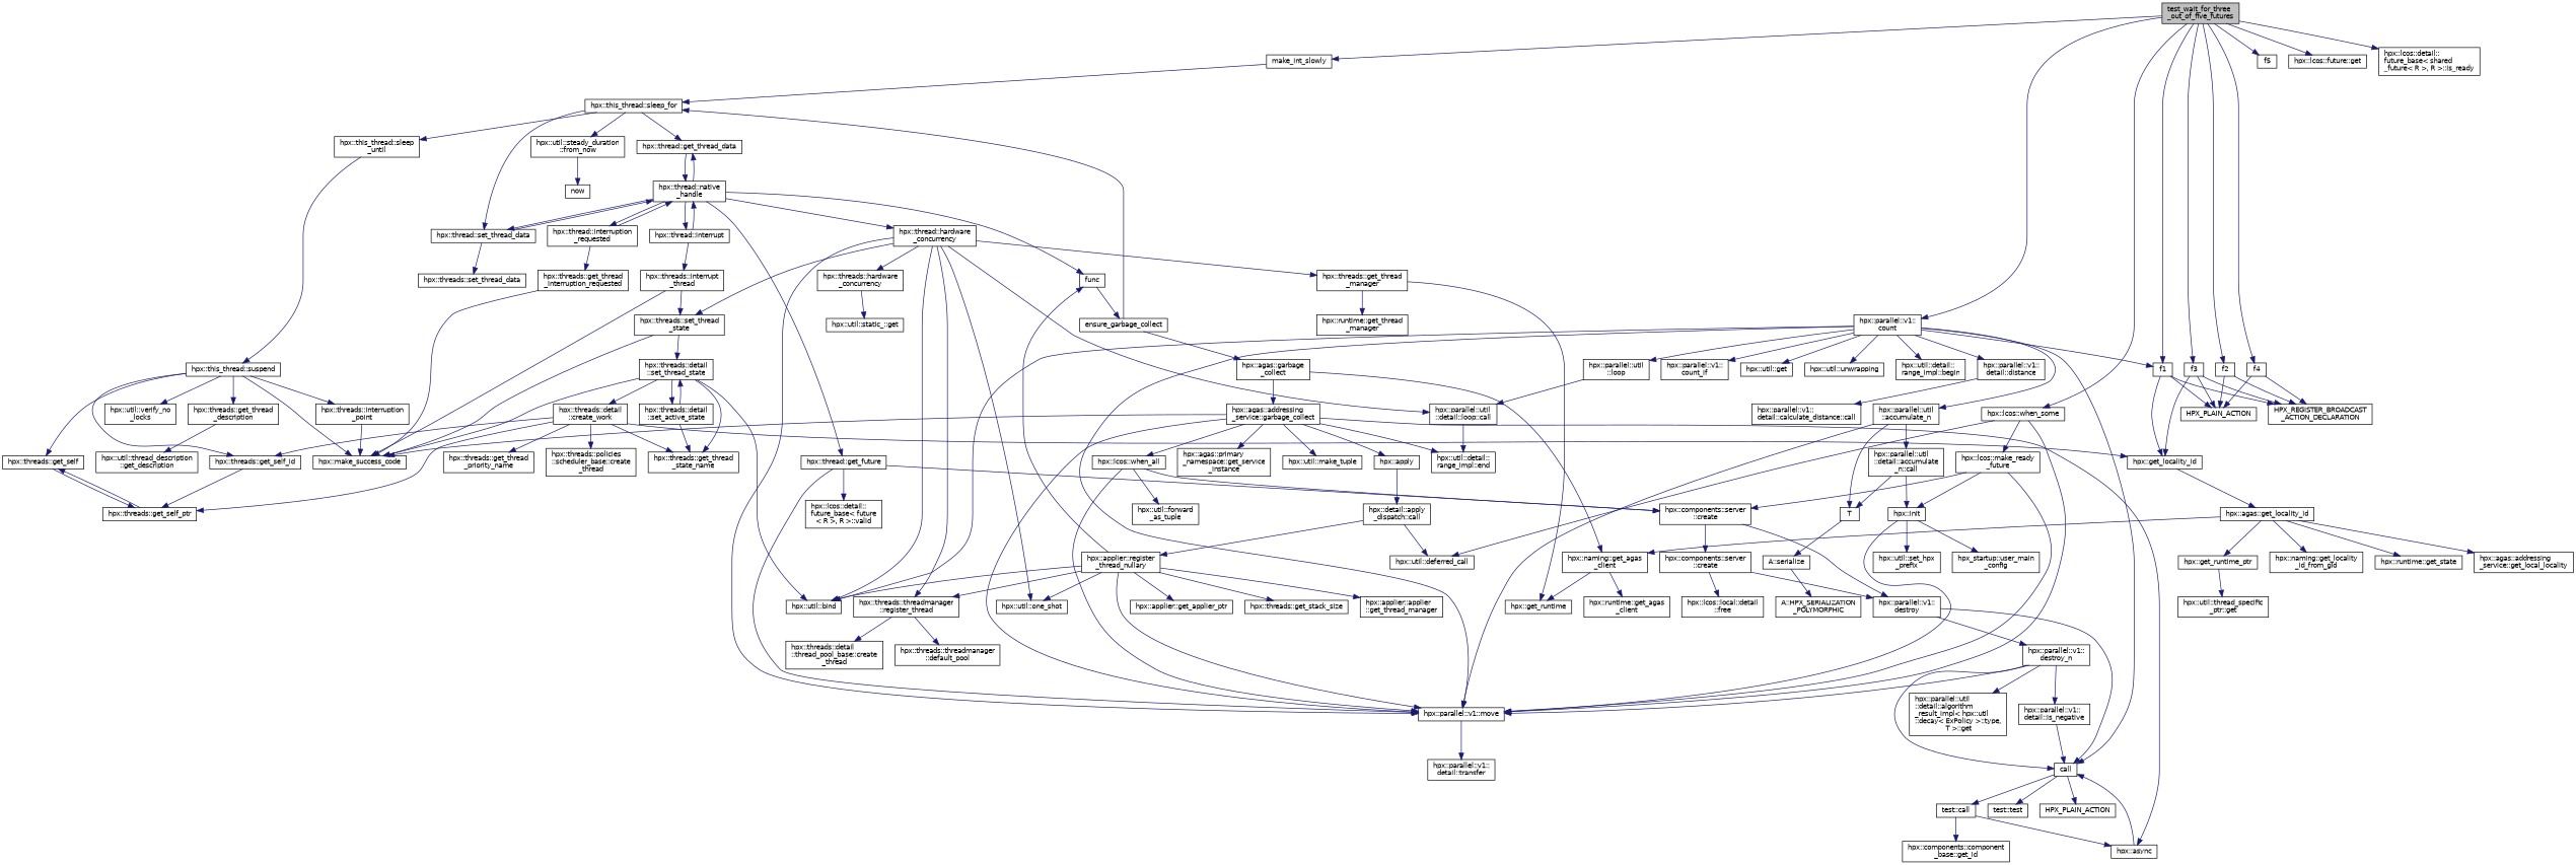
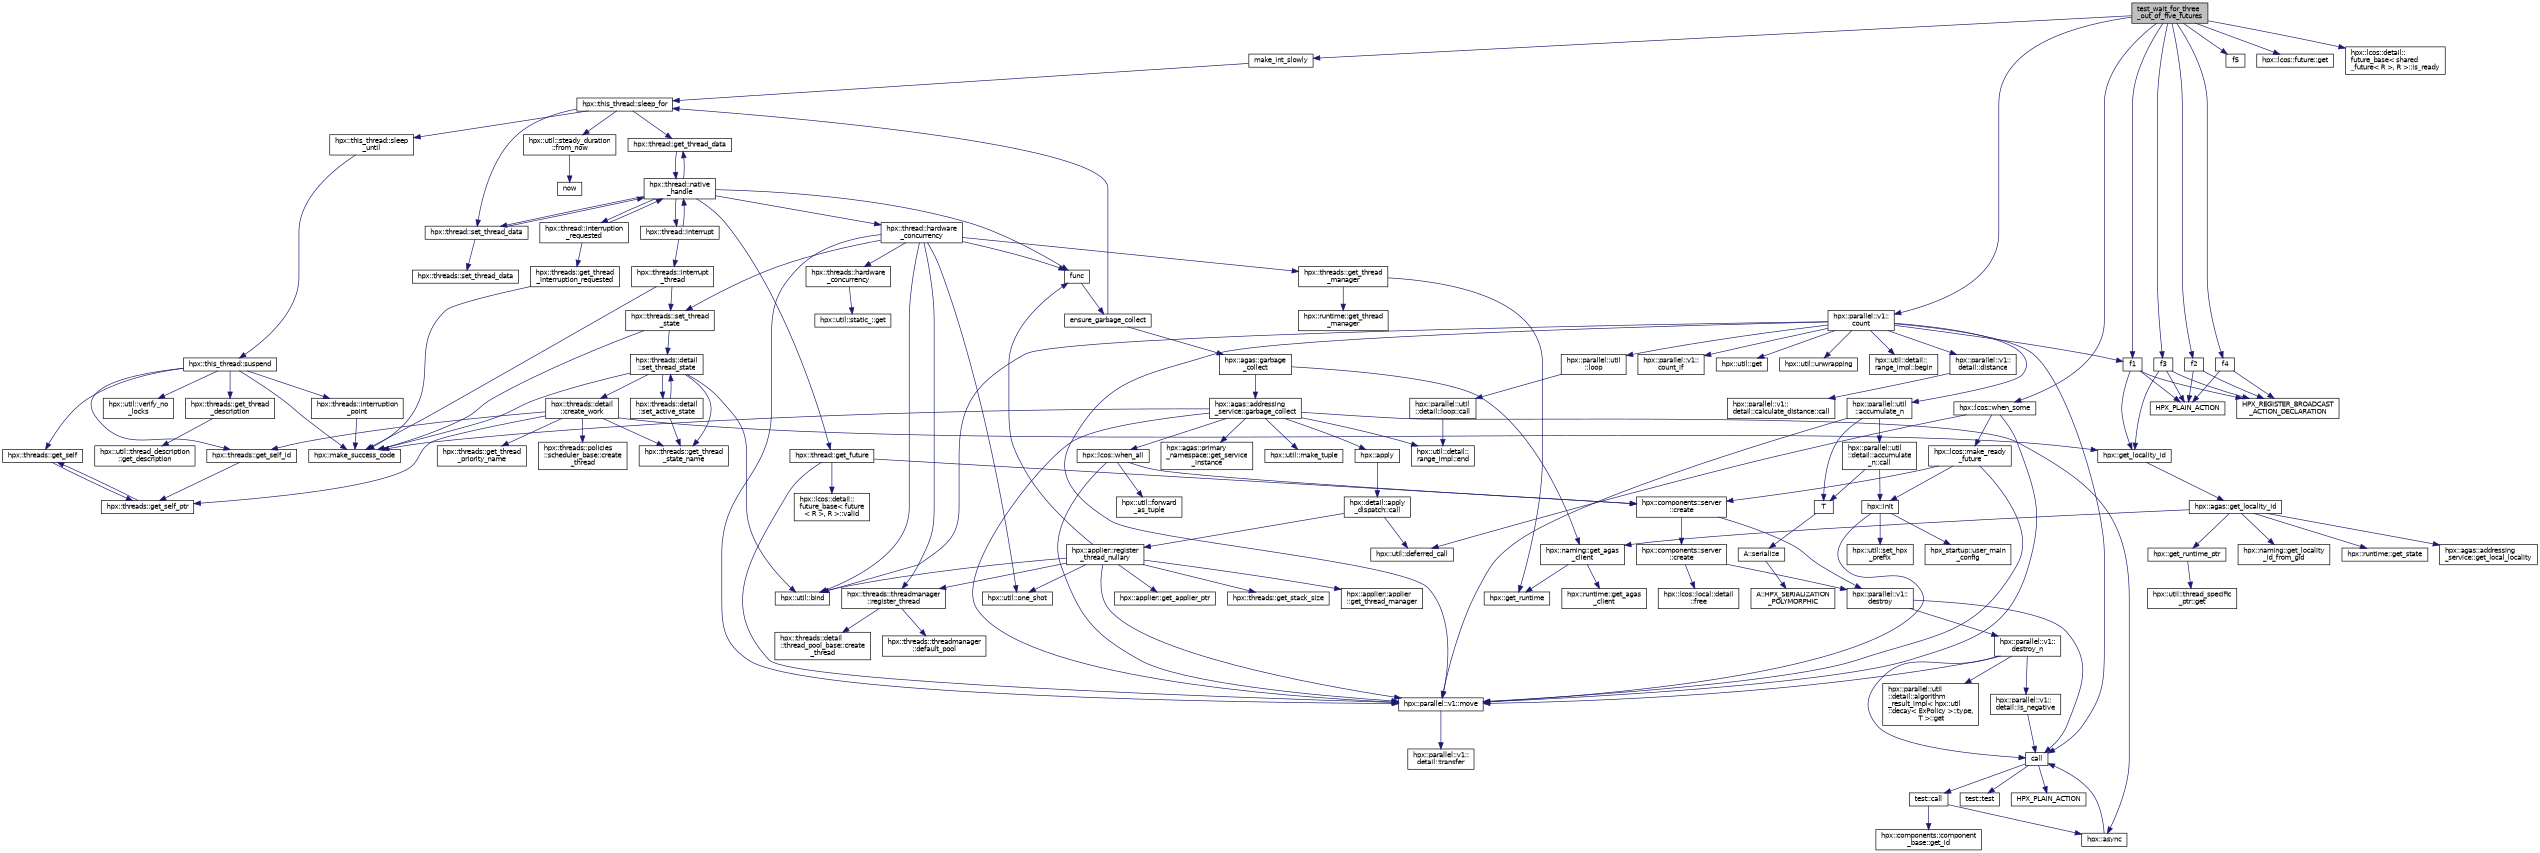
  digraph {
    rankdir=TB
    node [color=black fillcolor=white fontname=Helvetica fontsize=10 shape=record style=filled]
    edge [color=midnightblue fontname=Helvetica fontsize=10 labelfontname=Helvetica labelfontsize=10 style=solid]
    n1 [fillcolor=grey75 fontcolor=black height=0.2 label="test_wait_for_three\l_out_of_five_futures" width=0.4]
    n2 [height=0.2 label="hpx::parallel::v1::\lcount" width=0.4]
    n3 [height=0.2 label=f1 width=0.4]
    n4 [height=0.2 label=make_int_slowly width=0.4]
    n5 [height=0.2 label=f2 width=0.4]
    n6 [height=0.2 label=f3 width=0.4]
    n7 [height=0.2 label=f4 width=0.4]
    n8 [height=0.2 label=f5 width=0.4]
    n9 [height=0.2 label="hpx::lcos::when_some" width=0.4]
    n10 [height=0.2 label="hpx::lcos::future::get" width=0.4]
    n11 [height=0.2 label="hpx::lcos::detail::\lfuture_base\< shared\l_future\< R \>, R \>::is_ready" width=0.4]
    n12 [height=0.2 label="hpx::parallel::v1::\lcount_if" width=0.4]
    n13 [height=0.2 label="hpx::parallel::util\l::loop" width=0.4]
    n14 [height=0.2 label="hpx::util::bind" width=0.4]
    n15 [height=0.2 label="hpx::parallel::v1::move" width=0.4]
    n16 [height=0.2 label="hpx::util::get" width=0.4]
    n17 [height=0.2 label=call width=0.4]
    n18 [height=0.2 label="hpx::parallel::v1::\ldetail::distance" width=0.4]
    n19 [height=0.2 label="hpx::util::unwrapping" width=0.4]
    n20 [height=0.2 label="hpx::parallel::util\l::accumulate_n" width=0.4]
    n21 [height=0.2 label="hpx::util::detail::\lrange_impl::begin" width=0.4]
    n22 [height=0.2 label="hpx::get_locality_id" width=0.4]
    n23 [height=0.2 label=HPX_PLAIN_ACTION width=0.4]
    n24 [height=0.2 label="HPX_REGISTER_BROADCAST\l_ACTION_DECLARATION" width=0.4]
    n25 [height=0.2 label="hpx::this_thread::sleep_for" width=0.4]
    n26 [height=0.2 label="hpx::util::deferred_call" width=0.4]
    n27 [height=0.2 label="hpx::lcos::make_ready\l_future" width=0.4]
    n28 [height=0.2 label="hpx::parallel::util\l::detail::loop::call" width=0.4]
    n29 [height=0.2 label="hpx::parallel::v1::\ldetail::transfer" width=0.4]
    n30 [height=0.2 label="test::test" width=0.4]
    n31 [height=0.2 label=HPX_PLAIN_ACTION width=0.4]
    n32 [height=0.2 label="test::call" width=0.4]
    n33 [height=0.2 label="hpx::parallel::v1::\ldetail::calculate_distance::call" width=0.4]
    n34 [height=0.2 label="hpx::parallel::util\l::detail::accumulate\l_n::call" width=0.4]
    n35 [height=0.2 label=T width=0.4]
    n36 [height=0.2 label="hpx::agas::get_locality_id" width=0.4]
    n37 [height=0.2 label="hpx::get_runtime_ptr" width=0.4]
    n38 [height=0.2 label="hpx::runtime::get_state" width=0.4]
    n39 [height=0.2 label="hpx::naming::get_agas\l_client" width=0.4]
    n40 [height=0.2 label="hpx::agas::addressing\l_service::get_local_locality" width=0.4]
    n41 [height=0.2 label="hpx::naming::get_locality\l_id_from_gid" width=0.4]
    n42 [height=0.2 label="hpx::util::thread_specific\l_ptr::get" width=0.4]
    n43 [height=0.2 label="hpx::get_runtime" width=0.4]
    n44 [height=0.2 label="hpx::runtime::get_agas\l_client" width=0.4]
    n45 [height=0.2 label="hpx::util::detail::\lrange_impl::end" width=0.4]
    n46 [height=0.2 label="hpx::async" width=0.4]
    n47 [height=0.2 label="hpx::components::component\l_base::get_id" width=0.4]
    n48 [height=0.2 label="hpx::init" width=0.4]
    n49 [height=0.2 label="A::serialize" width=0.4]
    n50 [height=0.2 label="hpx::util::set_hpx\l_prefix" width=0.4]
    n51 [height=0.2 label="hpx_startup::user_main\l_config" width=0.4]
    n52 [height=0.2 label="A::HPX_SERIALIZATION\l_POLYMORPHIC" width=0.4]
    n53 [height=0.2 label="hpx::this_thread::sleep\l_until" width=0.4]
    n54 [height=0.2 label="hpx::util::steady_duration\l::from_now" width=0.4]
    n55 [height=0.2 label="hpx::thread::get_thread_data" width=0.4]
    n56 [height=0.2 label="hpx::thread::set_thread_data" width=0.4]
    n57 [height=0.2 label="hpx::this_thread::suspend" width=0.4]
    n58 [height=0.2 label=now width=0.4]
    n59 [height=0.2 label="hpx::thread::native\l_handle" width=0.4]
    n60 [height=0.2 label="hpx::threads::set_thread_data" width=0.4]
    n61 [height=0.2 label="hpx::threads::get_self" width=0.4]
    n62 [height=0.2 label="hpx::threads::get_self_id" width=0.4]
    n63 [height=0.2 label="hpx::threads::interruption\l_point" width=0.4]
    n64 [height=0.2 label="hpx::make_success_code" width=0.4]
    n65 [height=0.2 label="hpx::util::verify_no\l_locks" width=0.4]
    n66 [height=0.2 label="hpx::threads::get_thread\l_description" width=0.4]
    n67 [height=0.2 label="hpx::threads::get_self_ptr" width=0.4]
    n68 [height=0.2 label="hpx::util::thread_description\l::get_description" width=0.4]
    n69 [height=0.2 label="hpx::thread::hardware\l_concurrency" width=0.4]
    n70 [height=0.2 label=func width=0.4]
    n71 [height=0.2 label="hpx::thread::interrupt" width=0.4]
    n72 [height=0.2 label="hpx::thread::interruption\l_requested" width=0.4]
    n73 [height=0.2 label="hpx::thread::get_future" width=0.4]
    n74 [height=0.2 label="hpx::threads::hardware\l_concurrency" width=0.4]
    n75 [height=0.2 label="hpx::util::one_shot" width=0.4]
    n76 [height=0.2 label="hpx::threads::threadmanager\l::register_thread" width=0.4]
    n77 [height=0.2 label="hpx::threads::get_thread\l_manager" width=0.4]
    n78 [height=0.2 label="hpx::threads::set_thread\l_state" width=0.4]
    n79 [height=0.2 label=ensure_garbage_collect width=0.4]
    n80 [height=0.2 label="hpx::threads::interrupt\l_thread" width=0.4]
    n81 [height=0.2 label="hpx::threads::get_thread\l_interruption_requested" width=0.4]
    n82 [height=0.2 label="hpx::components::server\l::create" width=0.4]
    n83 [height=0.2 label="hpx::lcos::detail::\lfuture_base\< future\l\< R \>, R \>::valid" width=0.4]
    n84 [height=0.2 label="hpx::util::static_::get" width=0.4]
    n85 [height=0.2 label="hpx::threads::threadmanager\l::default_pool" width=0.4]
    n86 [height=0.2 label="hpx::threads::detail\l::thread_pool_base::create\l_thread" width=0.4]
    n87 [height=0.2 label="hpx::runtime::get_thread\l_manager" width=0.4]
    n88 [height=0.2 label="hpx::threads::detail\l::set_thread_state" width=0.4]
    n89 [height=0.2 label="hpx::agas::garbage\l_collect" width=0.4]
    n90 [height=0.2 label="hpx::agas::addressing\l_service::garbage_collect" width=0.4]
    n91 [height=0.2 label="hpx::agas::primary\l_namespace::get_service\l_instance" width=0.4]
    n92 [height=0.2 label="hpx::util::make_tuple" width=0.4]
    n93 [height=0.2 label="hpx::apply" width=0.4]
    n94 [height=0.2 label="hpx::lcos::when_all" width=0.4]
    n95 [height=0.2 label="hpx::detail::apply\l_dispatch::call" width=0.4]
    n96 [height=0.2 label="hpx::util::forward\l_as_tuple" width=0.4]
    n97 [height=0.2 label="hpx::applier::register\l_thread_nullary" width=0.4]
    n98 [height=0.2 label="hpx::applier::get_applier_ptr" width=0.4]
    n99 [height=0.2 label="hpx::threads::get_stack_size" width=0.4]
    n100 [height=0.2 label="hpx::applier::applier\l::get_thread_manager" width=0.4]
    n101 [height=0.2 label="hpx::components::server\l::create" width=0.4]
    n102 [height=0.2 label="hpx::parallel::v1::\ldestroy" width=0.4]
    n103 [height=0.2 label="hpx::lcos::local::detail\l::free" width=0.4]
    n104 [height=0.2 label="hpx::parallel::v1::\ldestroy_n" width=0.4]
    n105 [height=0.2 label="hpx::parallel::v1::\ldetail::is_negative" width=0.4]
    n106 [height=0.2 label="hpx::parallel::util\l::detail::algorithm\l_result_impl\< hpx::util\l::decay\< ExPolicy \>::type,\l T \>::get" width=0.4]
    n107 [height=0.2 label="hpx::threads::get_thread\l_state_name" width=0.4]
    n108 [height=0.2 label="hpx::threads::detail\l::set_active_state" width=0.4]
    n109 [height=0.2 label="hpx::threads::detail\l::create_work" width=0.4]
    n110 [height=0.2 label="hpx::threads::get_thread\l_priority_name" width=0.4]
    n111 [height=0.2 label="hpx::threads::policies\l::scheduler_base::create\l_thread" width=0.4]
    n1 -> n2
    n1 -> n3
    n1 -> n4
    n1 -> n5
    n1 -> n6
    n1 -> n7
    n1 -> n8
    n1 -> n9
    n1 -> n10
    n1 -> n11
    n2 -> n3
    n2 -> n12
    n2 -> n13
    n2 -> n14
    n2 -> n15
    n2 -> n16
    n2 -> n17
    n2 -> n18
    n2 -> n19
    n2 -> n20
    n2 -> n21
    n3 -> n22
    n3 -> n23
    n3 -> n24
    n4 -> n25
    n5 -> n23
    n5 -> n24
    n6 -> n22
    n6 -> n23
    n6 -> n24
    n7 -> n23
    n7 -> n24
    n9 -> n15
    n9 -> n26
    n9 -> n27
    n13 -> n28
    n15 -> n29
    n17 -> n30
    n17 -> n31
    n17 -> n32
    n18 -> n33
    n20 -> n15
    n20 -> n34
    n20 -> n35
    n22 -> n36
    n25 -> n53
    n25 -> n54
    n25 -> n55
    n25 -> n56
    n27 -> n15
    n27 -> n48
    n27 -> n82
    n28 -> n45
    n32 -> n46
    n32 -> n47
    n34 -> n35
    n34 -> n48
    n35 -> n49
    n36 -> n37
    n36 -> n38
    n36 -> n39
    n36 -> n40
    n36 -> n41
    n37 -> n42
    n39 -> n43
    n39 -> n44
    n46 -> n17
    n48 -> n15
    n48 -> n50
    n48 -> n51
    n49 -> n52
    n53 -> n57
    n54 -> n58
    n55 -> n59
    n56 -> n59
    n56 -> n60
    n57 -> n61
    n57 -> n62
    n57 -> n63
    n57 -> n64
    n57 -> n65
    n57 -> n66
    n59 -> n55
    n59 -> n56
    n59 -> n69
    n59 -> n70
    n59 -> n71
    n59 -> n72
    n59 -> n73
    n61 -> n67
    n62 -> n67
    n63 -> n64
    n66 -> n68
    n67 -> n61
    n69 -> n14
    n69 -> n15
-   n69 -> n28
+   n69 -> n70
    n69 -> n74
    n69 -> n75
    n69 -> n76
    n69 -> n77
    n69 -> n78
    n70 -> n79
    n71 -> n59
    n71 -> n80
    n72 -> n59
    n72 -> n81
    n73 -> n15
    n73 -> n82
    n73 -> n83
    n74 -> n84
    n76 -> n85
    n76 -> n86
    n77 -> n43
    n77 -> n87
    n78 -> n64
    n78 -> n88
    n79 -> n25
    n79 -> n89
    n80 -> n64
    n80 -> n78
    n81 -> n64
    n82 -> n101
    n82 -> n102
    n88 -> n14
    n88 -> n64
    n88 -> n107
    n88 -> n108
    n88 -> n109
    n89 -> n39
    n89 -> n90
    n90 -> n15
    n90 -> n45
    n90 -> n46
    n90 -> n64
    n90 -> n91
    n90 -> n92
    n90 -> n93
    n90 -> n94
    n93 -> n95
    n94 -> n15
    n94 -> n82
    n94 -> n96
    n95 -> n26
    n95 -> n97
    n97 -> n14
    n97 -> n15
    n97 -> n70
    n97 -> n75
    n97 -> n76
    n97 -> n98
    n97 -> n99
    n97 -> n100
    n101 -> n102
    n101 -> n103
    n102 -> n17
    n102 -> n104
    n104 -> n15
    n104 -> n17
    n104 -> n105
    n104 -> n106
    n105 -> n17
    n108 -> n88
    n108 -> n107
    n109 -> n22
    n109 -> n62
    n109 -> n67
    n109 -> n107
    n109 -> n110
    n109 -> n111
  }
